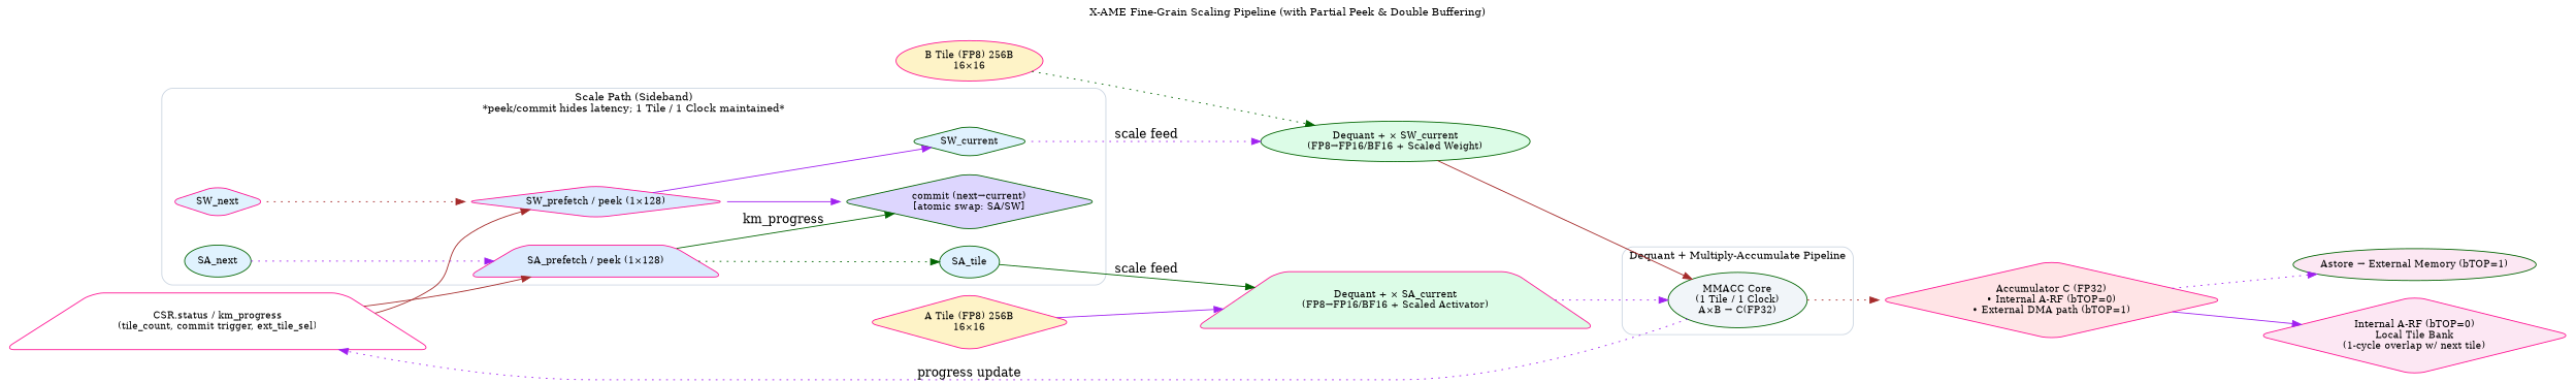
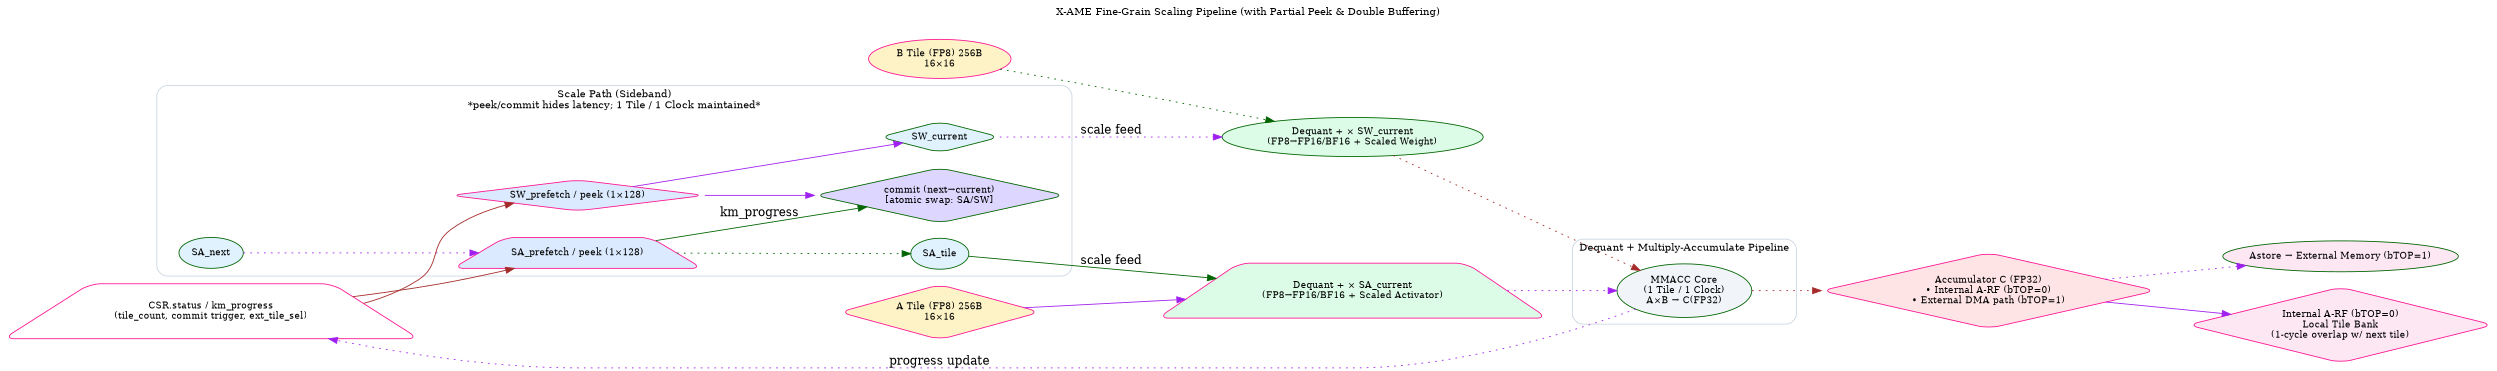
  digraph {
    compound=true
    fontsize=12
    label="X-AME Fine-Grain Scaling Pipeline (with Partial Peek & Double Buffering)"
    labelloc=t
    rankdir=LR
    node [color=deeppink fillcolor="#E0F2FE" fontsize=11 shape=diamond style="rounded,filled"]
    edge [color=purple style=dotted]
    n1 [color=darkgreen label=SA_next shape=ellipse]
    n2 [fillcolor="#DBEAFE" label="SA_prefetch / peek (1×128)" shape=trapezium]
-   n3 [label=SW_next]
    n4 [fillcolor="#DBEAFE" label="SW_prefetch / peek (1×128)"]
    n5 [color=darkgreen label=SA_tile shape=ellipse]
    n6 [color=darkgreen fillcolor="#DDD6FE" label="commit (next→current)\n[atomic swap: SA/SW]"]
    n7 [color=darkgreen label=SW_current]
    n8 [color=darkgreen fillcolor="#F1F5F9" label="MMACC Core\n(1 Tile / 1 Clock)\nA×B → C(FP32)" shape=ellipse]
    n9 [fillcolor="#DCFCE7" label="Dequant + × SA_current\n(FP8→FP16/BF16 + Scaled Activator)" shape=trapezium]
    n10 [color=darkgreen fillcolor="#DCFCE7" label="Dequant + × SW_current\n(FP8→FP16/BF16 + Scaled Weight)" shape=ellipse]
    n11 [fillcolor="#FFE4E6" label="Accumulator C (FP32)\n• Internal A-RF (bTOP=0)\n• External DMA path (bTOP=1)"]
    n12 [fillcolor="#FFFFFF" label="CSR.status / km_progress\n(tile_count, commit trigger, ext_tile_sel)" shape=trapezium]
    n13 [fillcolor="#FEF3C7" label="A Tile (FP8) 256B\n16×16"]
    n14 [fillcolor="#FEF3C7" label="B Tile (FP8) 256B\n16×16" shape=ellipse]
    n15 [color=darkgreen fillcolor="#FCE7F3" label="Astore → External Memory (bTOP=1)" shape=ellipse]
    n16 [fillcolor="#FCE7F3" label="Internal A-RF (bTOP=0)\nLocal Tile Bank\n(1-cycle overlap w/ next tile)"]
    subgraph cluster_1 {
      color="#CBD5E1"
      label="Scale Path (Sideband)\n*peek/commit hides latency; 1 Tile / 1 Clock maintained*"
      style=rounded
      n1
      n2
-     n3
      n4
      n5
      n6
      n7
    }
    subgraph cluster_2 {
      color="#CBD5E1"
      label="Dequant + Multiply-Accumulate Pipeline"
      style=rounded
      n8
    }
    n1 -> n2
    n2 -> n5 [color=darkgreen]
    n2 -> n6 [color=darkgreen label=km_progress style=solid]
-   n3 -> n4 [color=brown]
    n4 -> n6 [style=solid]
    n4 -> n7 [style=solid]
    n5 -> n9 [color=darkgreen label="scale feed" style=solid]
    n7 -> n10 [label="scale feed"]
    n8 -> n11 [color=brown]
    n8 -> n12 [label="progress update"]
    n9 -> n8
-   n10 -> n8 [color=brown style=solid]
+   n10 -> n8 [color=brown]
    n11 -> n15
    n11 -> n16 [style=solid]
    n12 -> n2 [color=brown style=solid]
    n12 -> n4 [color=brown style=solid]
    n13 -> n9 [style=solid]
    n14 -> n10 [color=darkgreen]
  }
